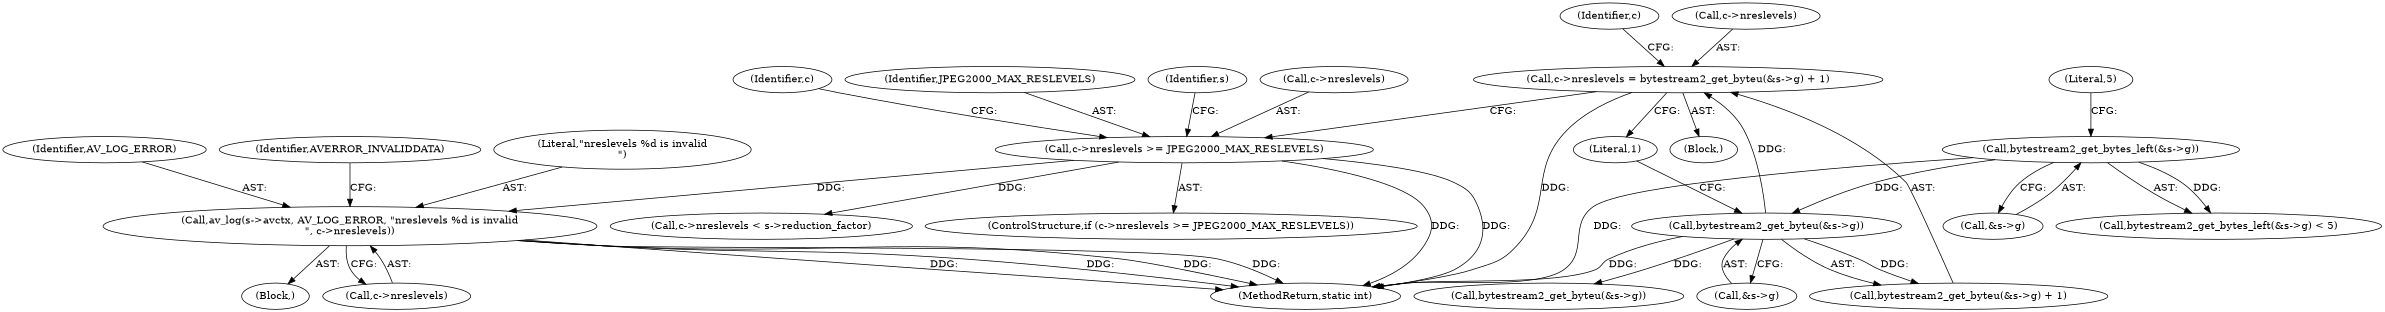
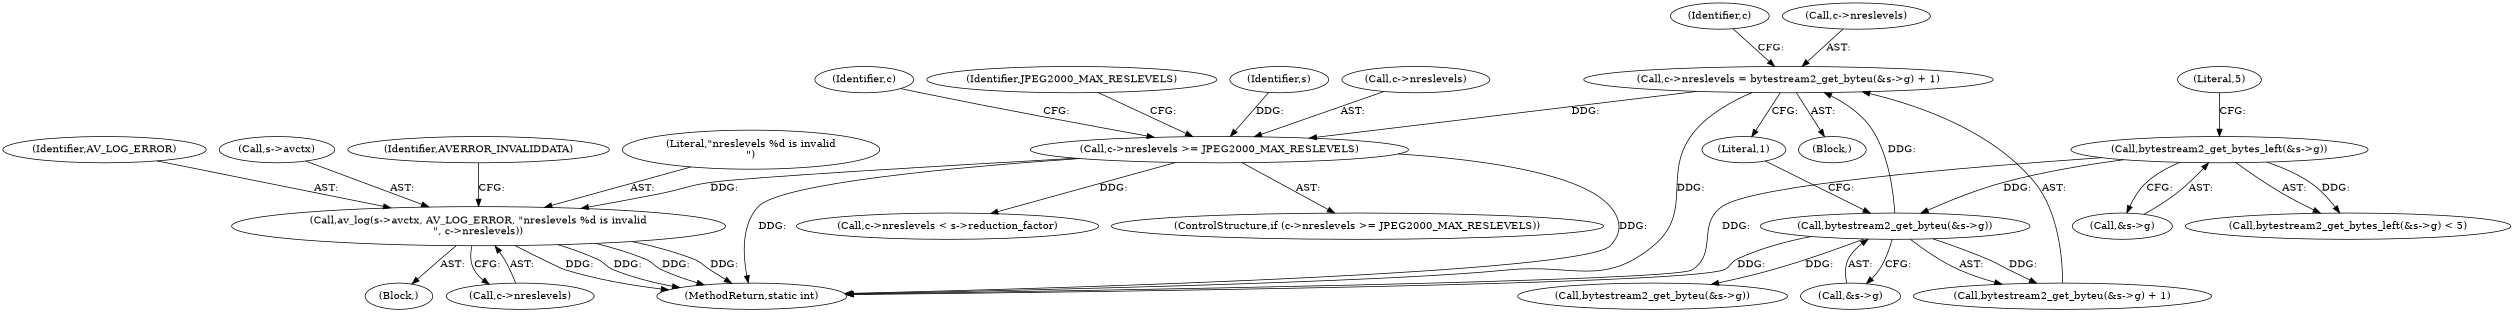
  digraph {
    n1 [label="(Call,av_log(s->avctx, AV_LOG_ERROR, \"nreslevels %d is invalid\n\", c->nreslevels))"]
    n2 [label="(MethodReturn,static int)"]
    n3 [label="(Block,)"]
    n4 [label="(Call,c->nreslevels)"]
    n5 [label="(Call,c->nreslevels >= JPEG2000_MAX_RESLEVELS)"]
    n6 [label="(Call,c->nreslevels < s->reduction_factor)"]
    n7 [label="(ControlStructure,if (c->nreslevels >= JPEG2000_MAX_RESLEVELS))"]
    n8 [label="(Identifier,JPEG2000_MAX_RESLEVELS)"]
    n9 [label="(Call,c->nreslevels = bytestream2_get_byteu(&s->g) + 1)"]
    n10 [label="(Block,)"]
    n11 [label="(Literal,1)"]
    n12 [label="(Call,bytestream2_get_byteu(&s->g) + 1)"]
    n13 [label="(Call,bytestream2_get_byteu(&s->g))"]
    n14 [label="(Call,bytestream2_get_byteu(&s->g))"]
    n15 [label="(Call,&s->g)"]
    n16 [label="(Call,bytestream2_get_bytes_left(&s->g))"]
    n17 [label="(Call,&s->g)"]
    n18 [label="(Call,bytestream2_get_bytes_left(&s->g) < 5)"]
    n19 [label="(Identifier,AV_LOG_ERROR)"]
    n20 [label="(Identifier,c)"]
    n21 [label="(Identifier,s)"]
    n22 [label="(Call,c->nreslevels)"]
    n23 [label="(Identifier,c)"]
+   n24 [label="(Call,s->avctx)"]
    n25 [label="(Literal,5)"]
    n26 [label="(Identifier,AVERROR_INVALIDDATA)"]
    n27 [label="(Literal,\"nreslevels %d is invalid\n\")"]
    n28 [label="(Call,c->nreslevels)"]
    n1 -> n2 [label="DDG: "]
    n1 -> n2 [label="DDG: "]
    n1 -> n2 [label="DDG: "]
    n1 -> n2 [label="DDG: "]
    n1 -> n3 [label="AST: "]
    n1 -> n4 [label="CFG: "]
    n4 -> n1 [label="AST: "]
    n5 -> n1 [label="DDG: "]
    n5 -> n2 [label="DDG: "]
    n5 -> n2 [label="DDG: "]
    n5 -> n6 [label="DDG: "]
    n5 -> n7 [label="AST: "]
-   n8 -> n5 [label="AST: "]
+   n8 -> n5 [label="CFG: "]
    n9 -> n2 [label="DDG: "]
-   n9 -> n5 [label="CFG: "]
+   n9 -> n5 [label="DDG: "]
    n9 -> n10 [label="AST: "]
    n9 -> n11 [label="CFG: "]
    n11 -> n13 [label="CFG: "]
    n12 -> n9 [label="AST: "]
    n13 -> n2 [label="DDG: "]
    n13 -> n9 [label="DDG: "]
    n13 -> n12 [label="AST: "]
    n13 -> n12 [label="DDG: "]
    n13 -> n14 [label="DDG: "]
    n13 -> n15 [label="CFG: "]
    n15 -> n13 [label="AST: "]
    n16 -> n2 [label="DDG: "]
    n16 -> n13 [label="DDG: "]
    n16 -> n17 [label="CFG: "]
    n16 -> n18 [label="AST: "]
    n16 -> n18 [label="DDG: "]
    n17 -> n16 [label="AST: "]
    n19 -> n1 [label="AST: "]
    n20 -> n9 [label="CFG: "]
-   n21 -> n5 [label="CFG: "]
+   n21 -> n5 [label="DDG: "]
    n22 -> n5 [label="AST: "]
    n23 -> n5 [label="CFG: "]
+   n24 -> n1 [label="AST: "]
    n25 -> n16 [label="CFG: "]
    n26 -> n1 [label="CFG: "]
    n27 -> n1 [label="AST: "]
    n28 -> n9 [label="AST: "]
  }
